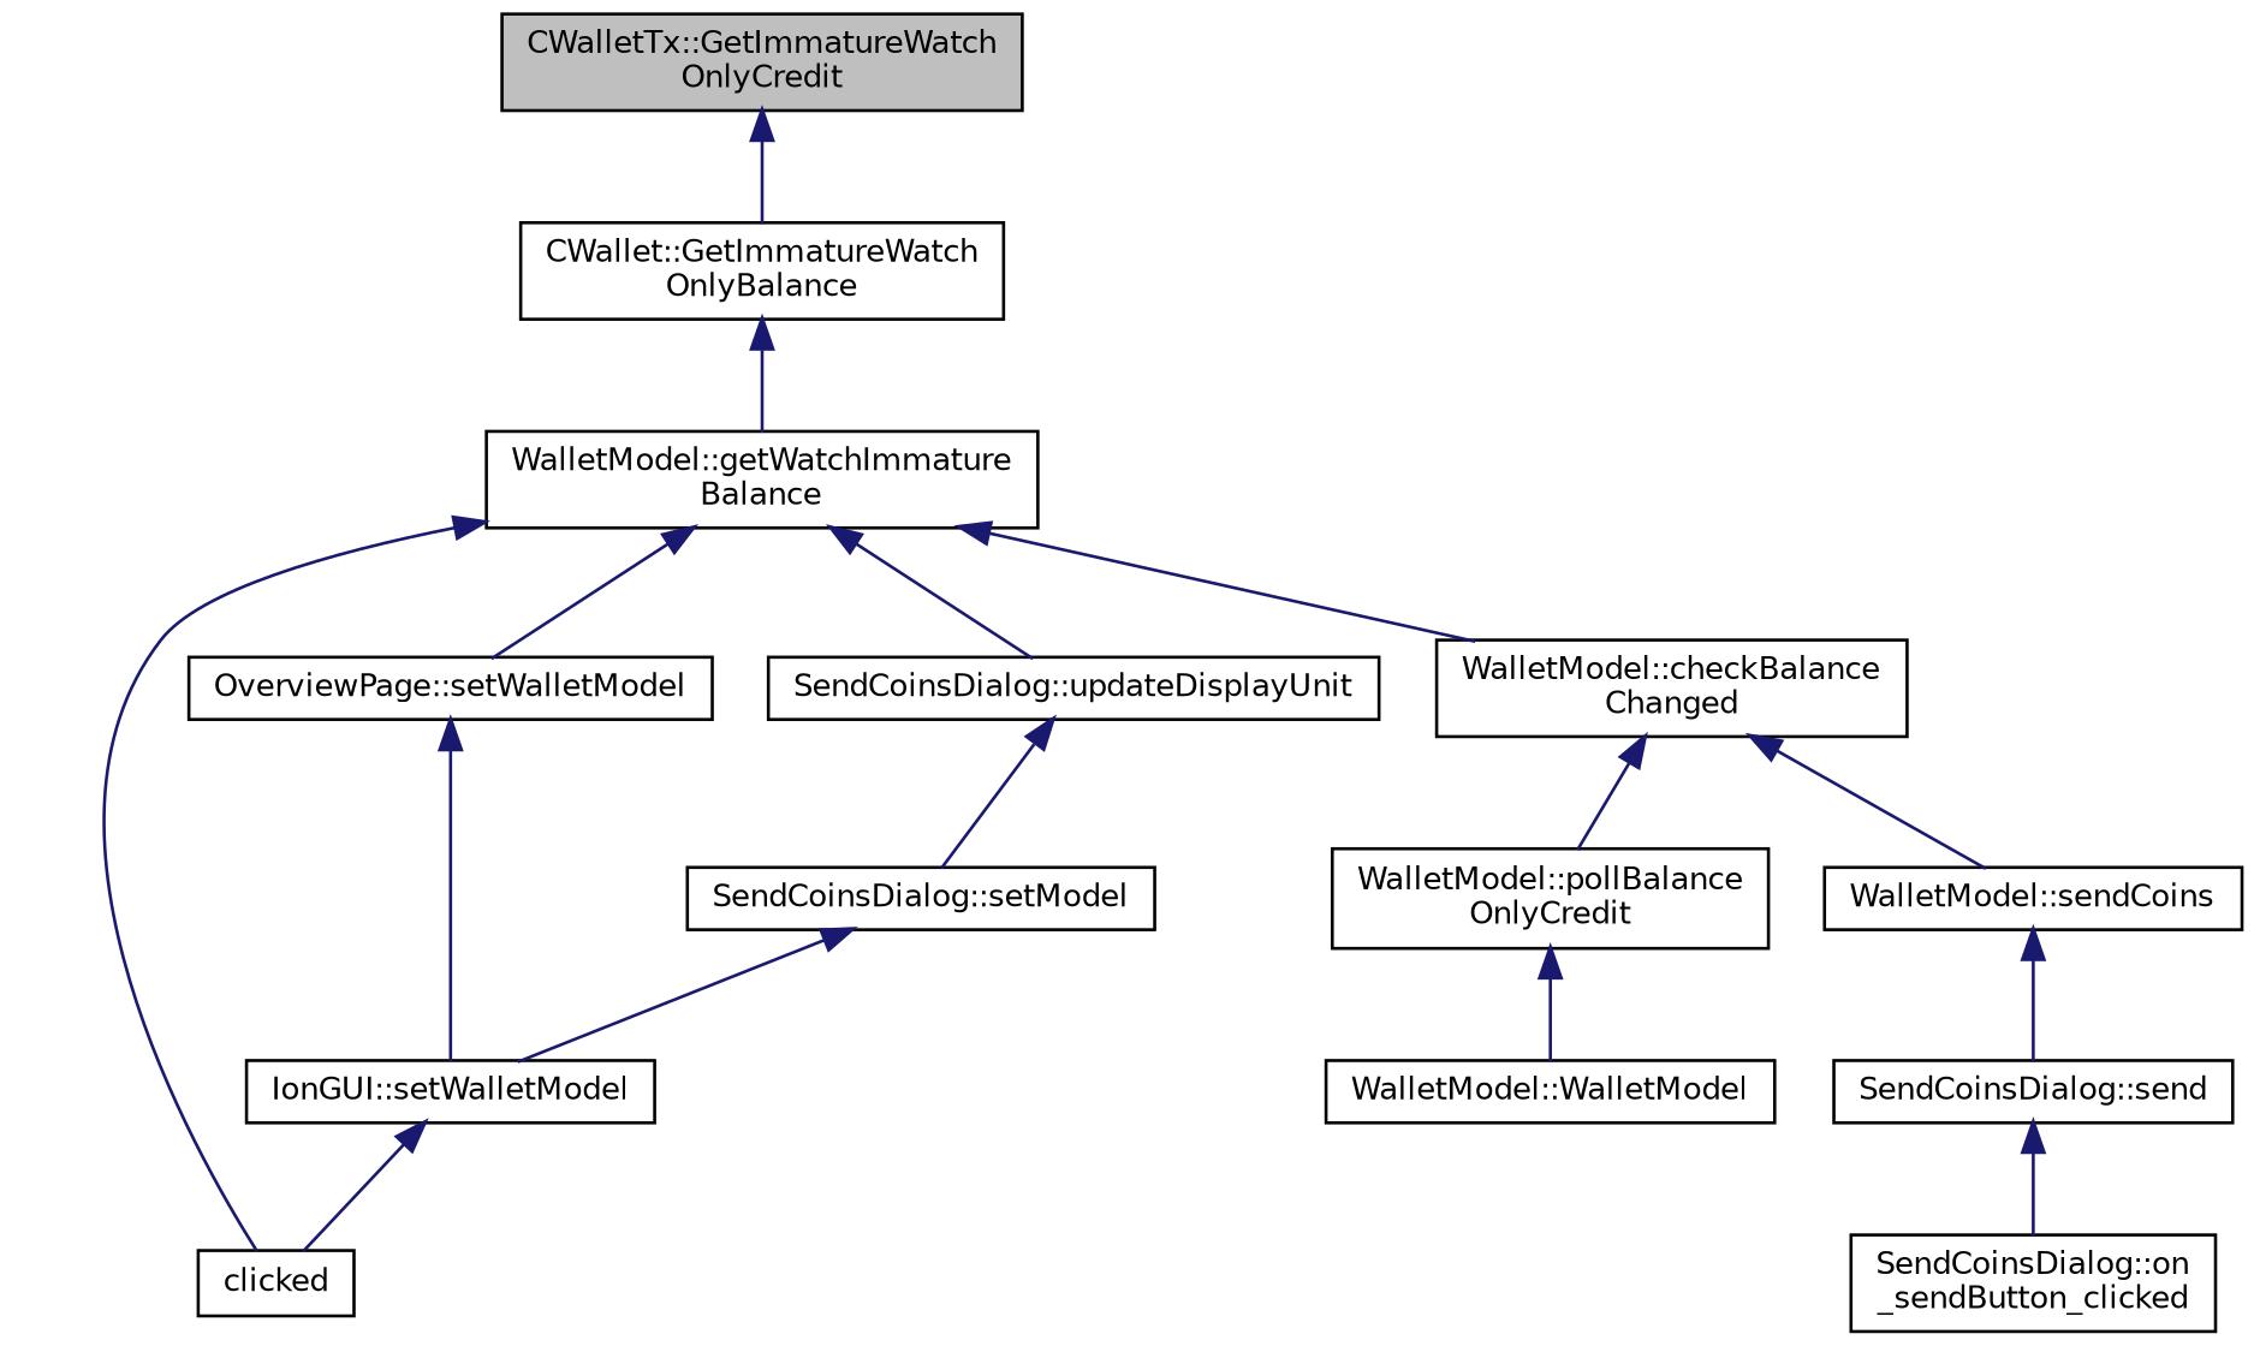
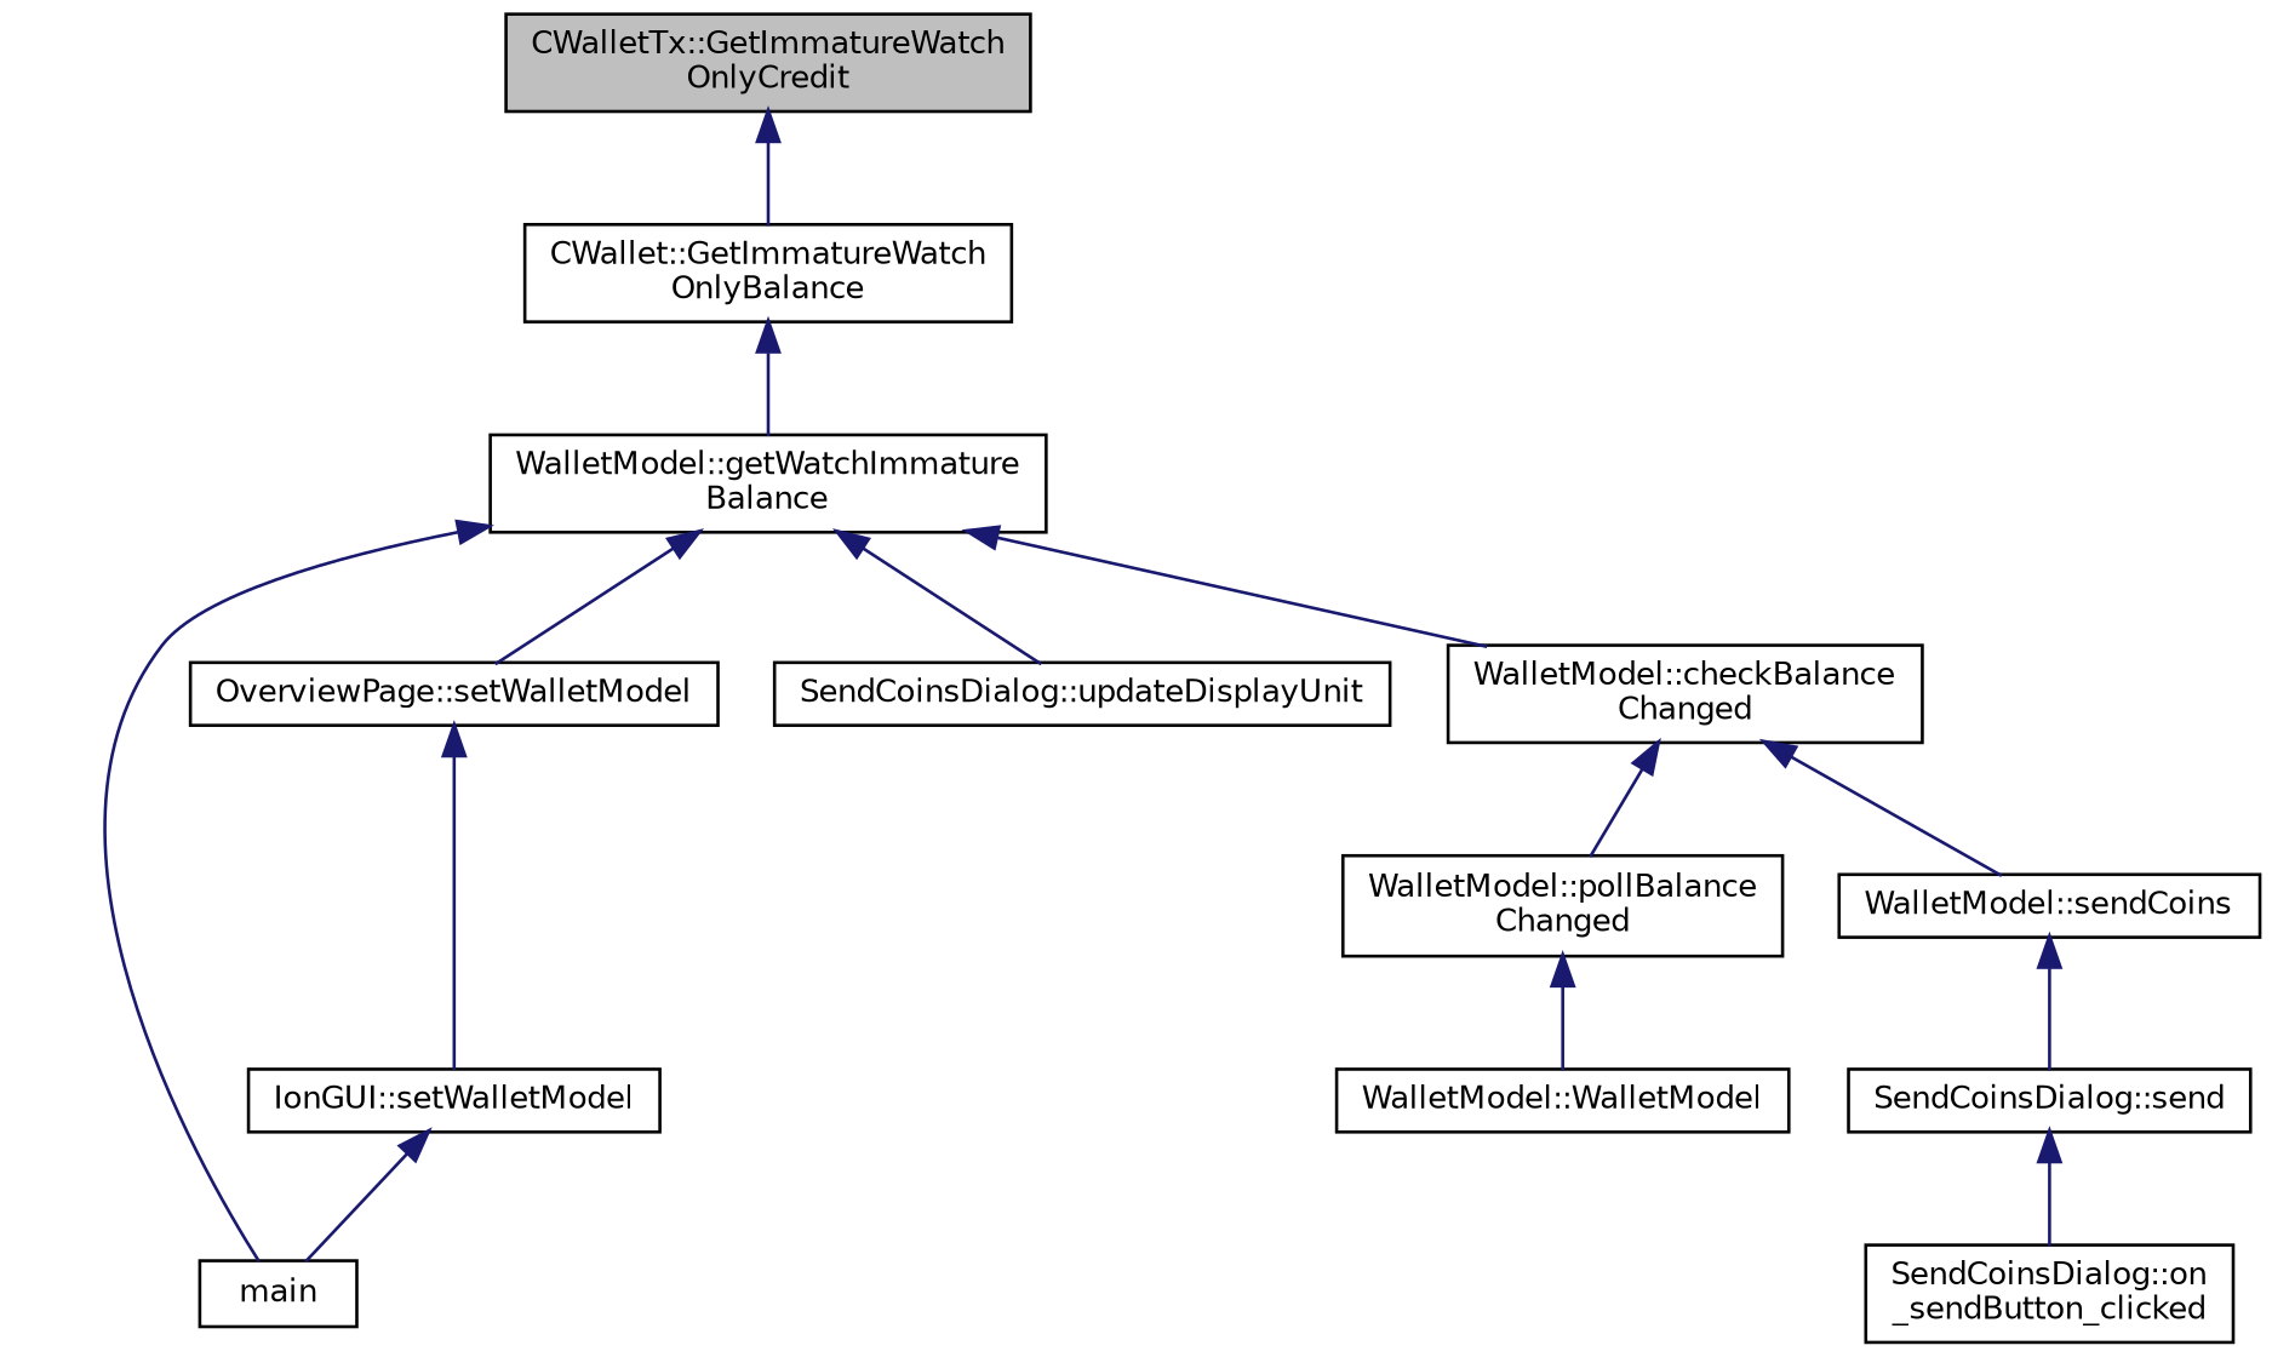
  digraph {
    rankdir=TB
    node [color=black fillcolor=white fontname=Helvetica fontsize=10 shape=record style=filled]
    edge [color=midnightblue dir=back fontname=Helvetica fontsize=10 labelfontname=Helvetica labelfontsize=10 style=solid]
    n1 [fillcolor=grey75 fontcolor=black height=0.2 label="CWalletTx::GetImmatureWatch\lOnlyCredit" width=0.4]
    n2 [height=0.2 label="CWallet::GetImmatureWatch\lOnlyBalance" width=0.4]
    n3 [height=0.2 label="WalletModel::getWatchImmature\lBalance" width=0.4]
    n4 [height=0.2 label="OverviewPage::setWalletModel" width=0.4]
    n5 [height=0.2 label="SendCoinsDialog::updateDisplayUnit" width=0.4]
    n6 [height=0.2 label="WalletModel::checkBalance\lChanged" width=0.4]
-   n7 [height=0.2 label=clicked width=0.4]
+   n7 [height=0.2 label=main width=0.4]
    n8 [height=0.2 label="IonGUI::setWalletModel" width=0.4]
-   n9 [height=0.2 label="SendCoinsDialog::setModel" width=0.4]
-   n10 [height=0.2 label="WalletModel::pollBalance\lOnlyCredit" width=0.4]
+   n10 [height=0.2 label="WalletModel::pollBalance\lChanged" width=0.4]
    n11 [height=0.2 label="WalletModel::sendCoins" width=0.4]
    n12 [height=0.2 label="WalletModel::WalletModel" width=0.4]
    n13 [height=0.2 label="SendCoinsDialog::send" width=0.4]
    n14 [height=0.2 label="SendCoinsDialog::on\l_sendButton_clicked" width=0.4]
    n1 -> n2
    n2 -> n3
    n3 -> n4
    n3 -> n5
    n3 -> n6
    n3 -> n7
    n4 -> n8
-   n5 -> n9
    n6 -> n10
    n6 -> n11
    n8 -> n7
-   n9 -> n8
    n10 -> n12
    n11 -> n13
    n13 -> n14
  }
